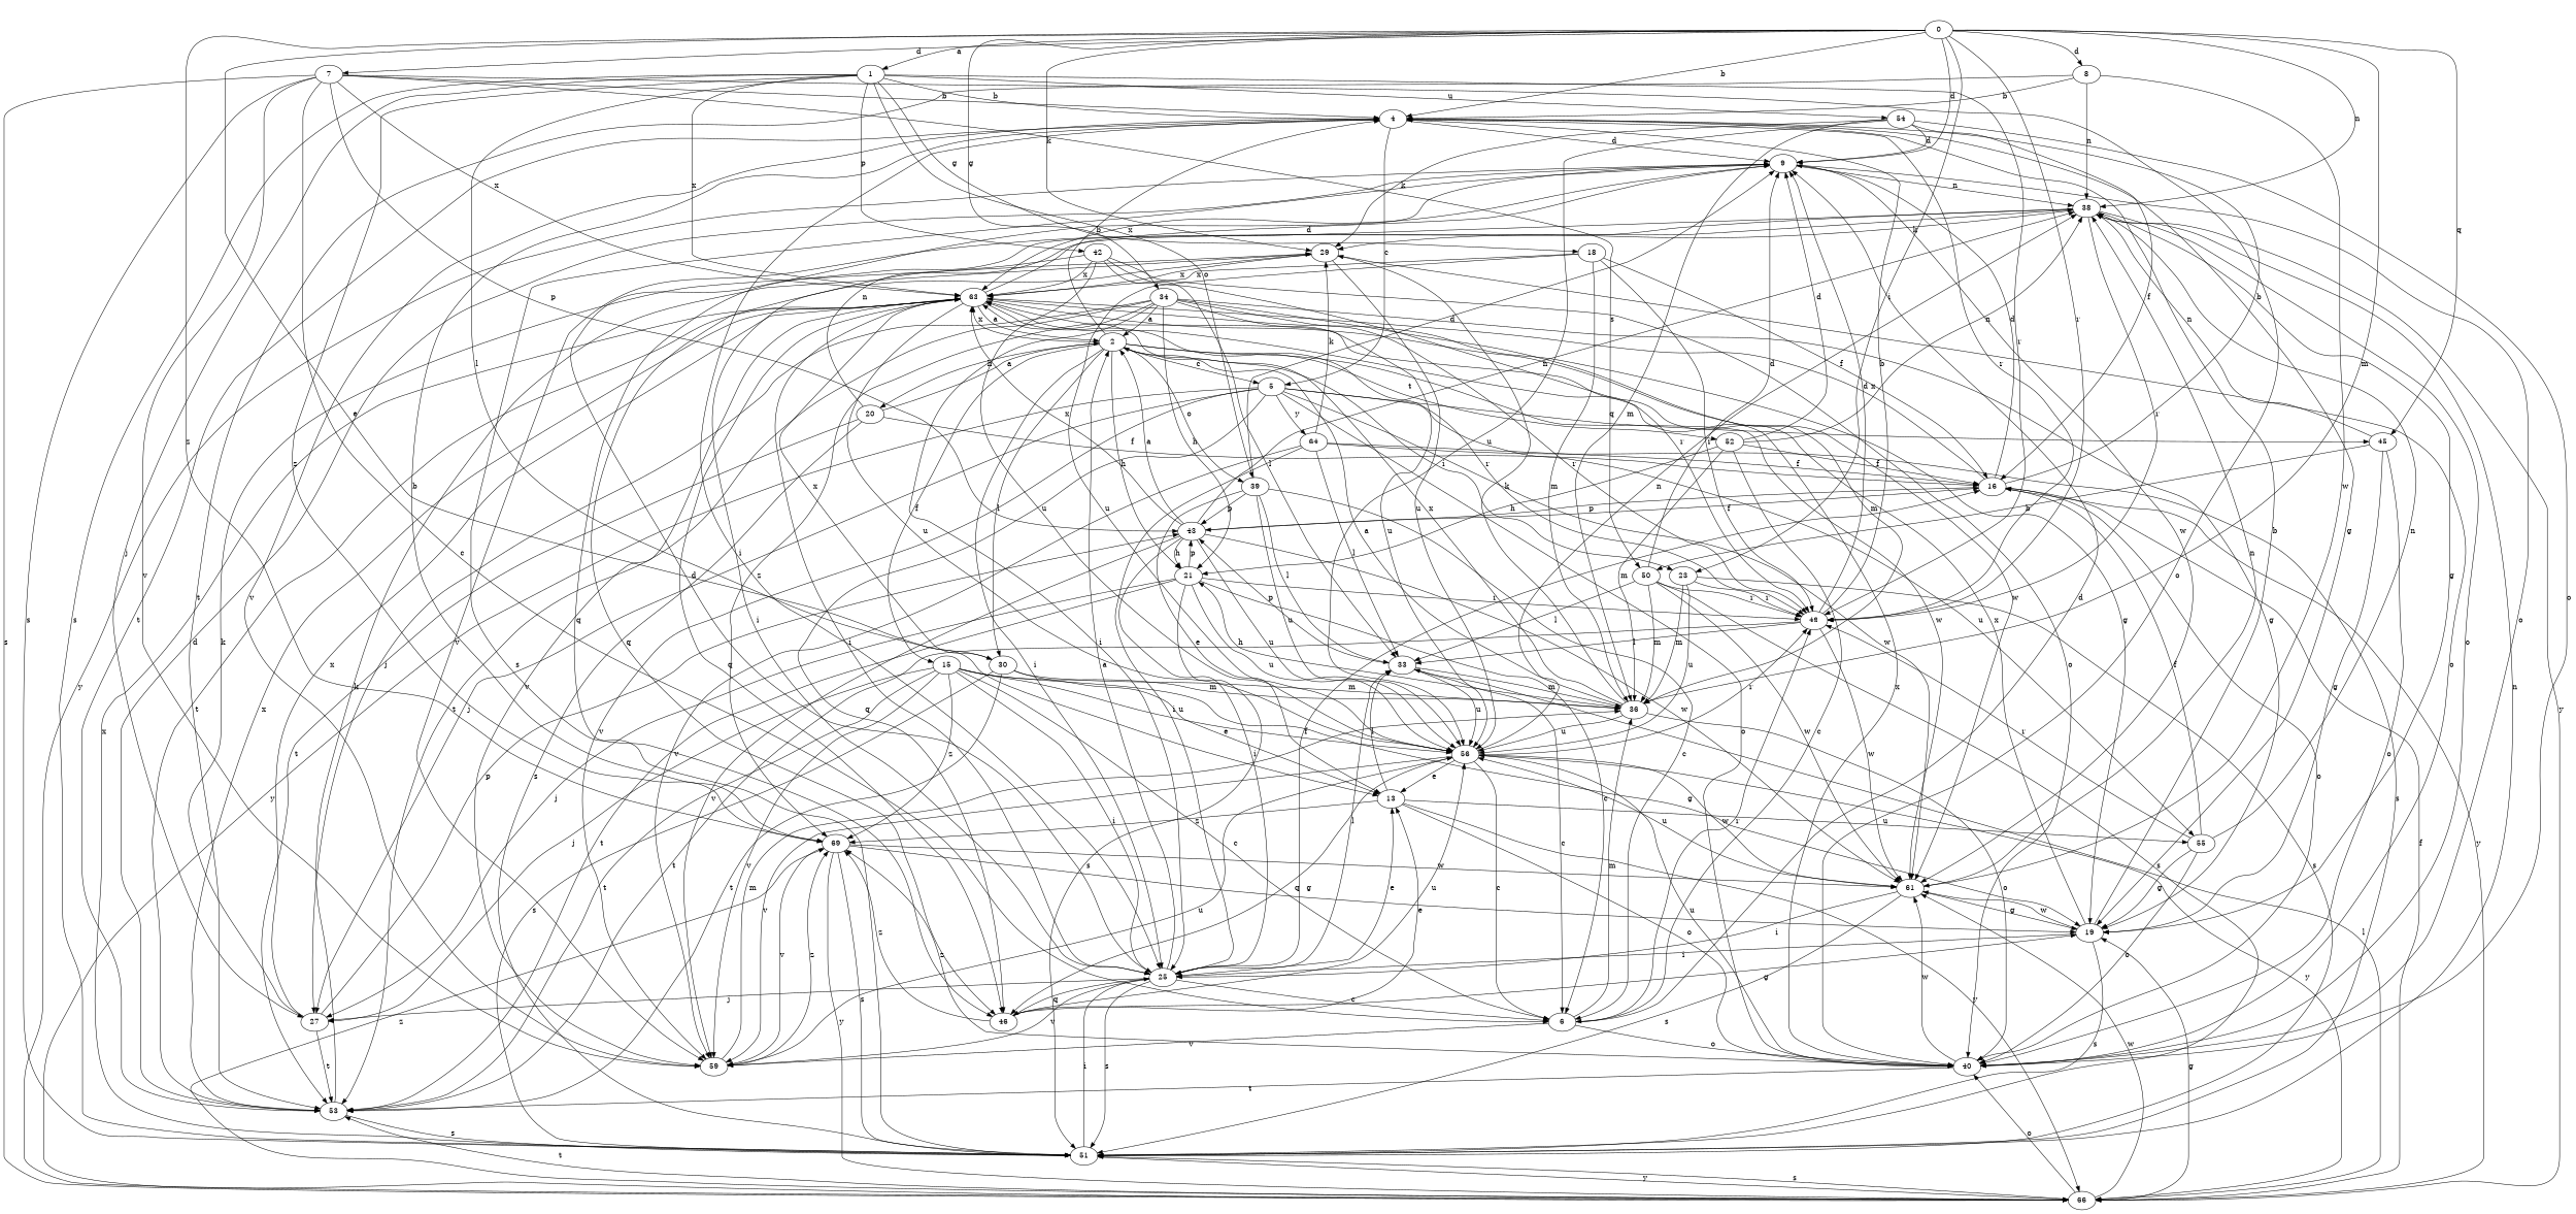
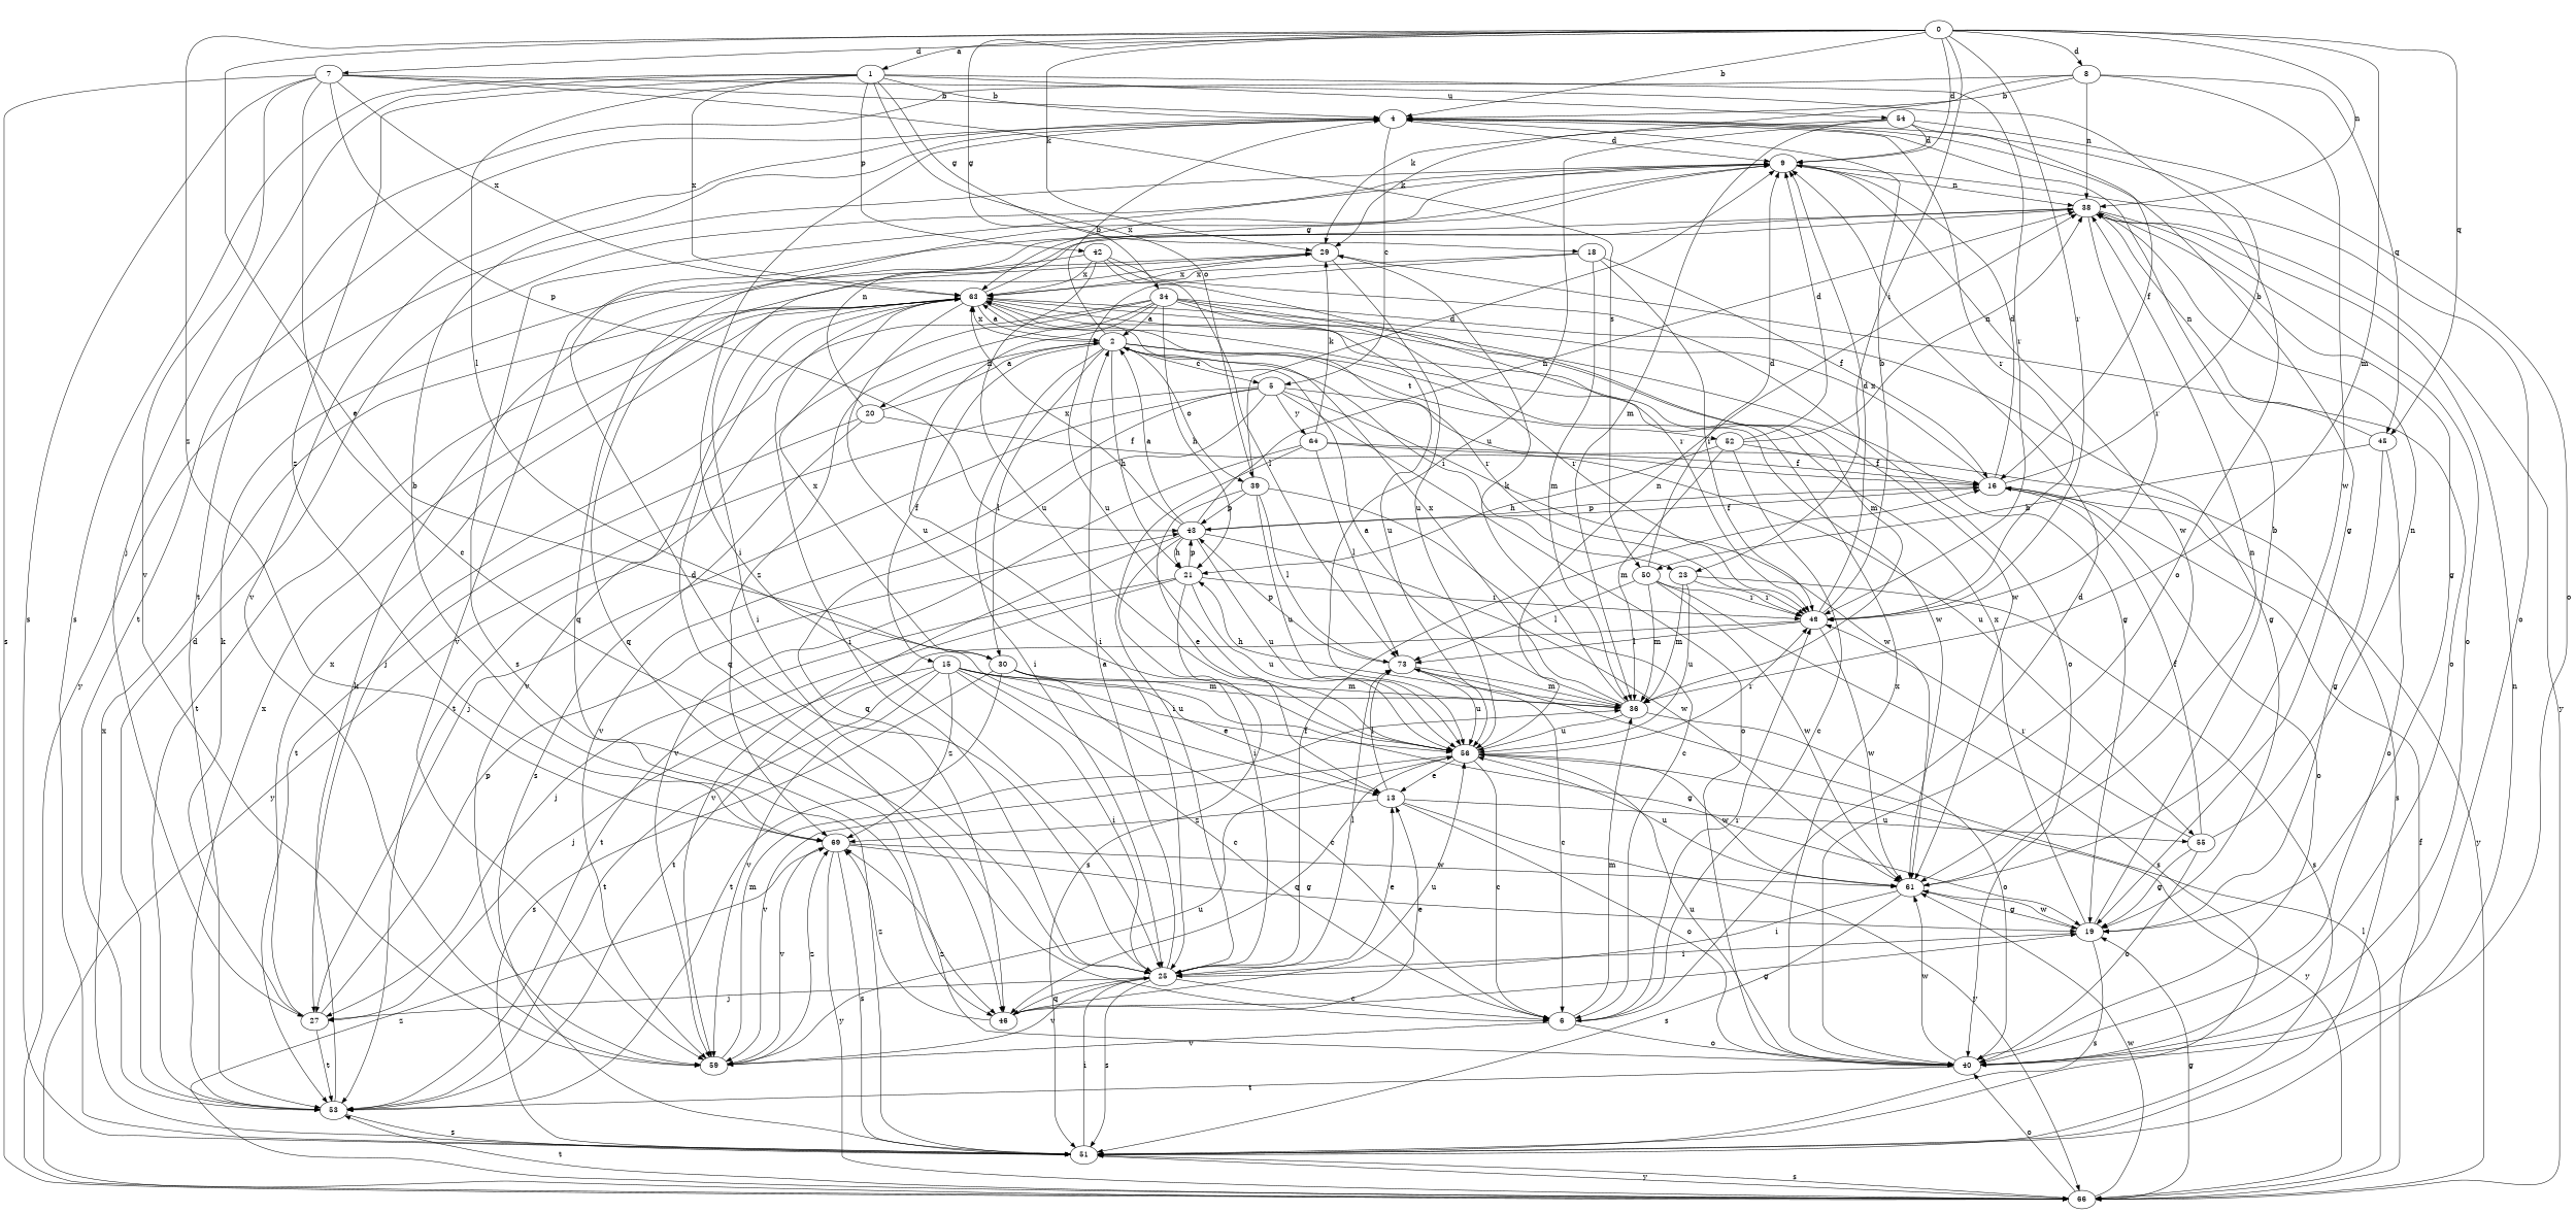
  strict digraph {
    0
    1
    4
    7
    8
    9
    13
    23
    29
    34
    36
    38
    45
    49
    69
    18
    27
    30
    39
    42
    54
    63
    51
    5
    25
    19
    53
    59
    40
    66
    6
    43
    50
    61
    55
-   33
+   33 [label=73]
    56
    46
    2
    21
    16
    15
    20
    52
    64
    0 -> 1 [label=a]
    0 -> 4 [label=b]
    0 -> 7 [label=d]
    0 -> 8 [label=d]
    0 -> 9 [label=d]
    0 -> 13 [label=e]
    0 -> 23 [label=i]
    0 -> 29 [label=k]
    0 -> 34 [label=g]
    0 -> 36 [label=m]
    0 -> 38 [label=n]
    0 -> 45 [label=q]
    0 -> 49 [label=r]
    0 -> 69 [label=z]
    1 -> 4 [label=b]
    1 -> 49 [label=r]
    1 -> 69 [label=z]
    1 -> 18 [label=g]
    1 -> 27 [label=j]
    1 -> 30 [label=l]
    1 -> 39 [label=o]
    1 -> 42 [label=p]
    1 -> 54 [label=u]
    1 -> 63 [label=x]
    1 -> 51 [label=s]
    4 -> 9 [label=d]
    4 -> 49 [label=r]
    4 -> 5 [label=c]
    4 -> 25 [label=i]
    4 -> 19 [label=g]
    4 -> 53 [label=t]
    4 -> 59 [label=v]
    7 -> 4 [label=b]
    7 -> 63 [label=x]
    7 -> 51 [label=s]
    7 -> 59 [label=v]
    7 -> 40 [label=o]
    7 -> 66 [label=s]
    7 -> 6 [label=c]
    7 -> 43 [label=p]
    7 -> 50 [label=s]
    8 -> 4 [label=b]
    8 -> 38 [label=n]
    8 -> 53 [label=t]
    8 -> 61 [label=w]
    9 -> 38 [label=n]
    9 -> 63 [label=x]
    9 -> 51 [label=s]
    9 -> 40 [label=o]
    9 -> 66 [label=y]
    9 -> 61 [label=w]
    13 -> 69 [label=z]
    13 -> 40 [label=o]
    13 -> 66 [label=y]
    13 -> 55 [label=u]
    13 -> 33 [label=l]
    23 -> 36 [label=m]
    23 -> 49 [label=r]
    23 -> 51 [label=s]
    23 -> 56 [label=u]
    29 -> 63 [label=x]
    29 -> 40 [label=o]
    29 -> 56 [label=u]
    29 -> 46 [label=q]
    34 -> 36 [label=m]
    34 -> 49 [label=r]
    34 -> 69 [label=z]
    34 -> 27 [label=j]
    34 -> 25 [label=i]
    34 -> 19 [label=g]
    34 -> 53 [label=t]
    34 -> 56 [label=u]
    34 -> 2 [label=a]
    34 -> 21 [label=h]
    36 -> 29 [label=k]
    36 -> 63 [label=x]
    36 -> 40 [label=o]
    36 -> 56 [label=u]
    36 -> 2 [label=a]
    36 -> 21 [label=h]
-   38 -> 29 [label=k]
+   8 -> 29 [label=k]
    38 -> 49 [label=r]
    38 -> 19 [label=g]
    38 -> 59 [label=v]
    38 -> 40 [label=o]
    38 -> 66 [label=y]
    38 -> 46 [label=q]
    45 -> 38 [label=n]
    45 -> 19 [label=g]
    45 -> 40 [label=o]
    45 -> 50 [label=b]
    49 -> 4 [label=b]
    49 -> 9 [label=d]
    49 -> 53 [label=t]
    49 -> 61 [label=w]
    49 -> 33 [label=l]
    69 -> 4 [label=b]
    69 -> 51 [label=s]
    69 -> 19 [label=g]
    69 -> 59 [label=v]
    69 -> 66 [label=y]
    69 -> 61 [label=w]
    18 -> 36 [label=m]
    18 -> 49 [label=r]
    18 -> 63 [label=x]
    18 -> 56 [label=u]
    18 -> 16 [label=f]
    27 -> 29 [label=k]
    27 -> 63 [label=x]
    27 -> 53 [label=t]
    27 -> 43 [label=p]
    30 -> 13 [label=e]
    30 -> 36 [label=m]
    30 -> 63 [label=x]
    30 -> 51 [label=s]
    30 -> 53 [label=t]
-   21 -> 6 [label=c]
+   30 -> 6 [label=c]
    39 -> 9 [label=d]
    39 -> 13 [label=e]
    39 -> 6 [label=c]
    39 -> 43 [label=p]
    39 -> 33 [label=l]
    39 -> 56 [label=u]
    42 -> 49 [label=r]
    42 -> 63 [label=x]
    42 -> 25 [label=i]
    42 -> 40 [label=o]
    42 -> 33 [label=l]
    42 -> 56 [label=u]
    54 -> 9 [label=d]
    54 -> 29 [label=k]
    54 -> 36 [label=m]
    54 -> 40 [label=o]
    54 -> 56 [label=u]
    54 -> 16 [label=f]
-   63 -> 9 [label=d]
+   63 -> 9 [label=g]
    63 -> 49 [label=r]
    63 -> 25 [label=i]
    63 -> 19 [label=g]
    63 -> 53 [label=t]
    63 -> 59 [label=v]
    63 -> 61 [label=w]
    63 -> 56 [label=u]
    63 -> 46 [label=q]
    63 -> 2 [label=a]
    51 -> 38 [label=n]
    51 -> 63 [label=x]
    51 -> 25 [label=i]
    51 -> 66 [label=y]
-   5 -> 45 [label=q]
+   8 -> 45 [label=q]
    5 -> 27 [label=j]
    5 -> 59 [label=v]
    5 -> 40 [label=o]
    5 -> 66 [label=y]
    5 -> 61 [label=w]
    5 -> 55 [label=u]
    5 -> 46 [label=q]
    5 -> 64 [label=y]
    25 -> 9 [label=d]
    25 -> 13 [label=e]
    25 -> 27 [label=j]
    25 -> 51 [label=s]
    25 -> 59 [label=v]
    25 -> 6 [label=c]
    25 -> 33 [label=l]
    25 -> 46 [label=q]
    25 -> 2 [label=a]
    25 -> 16 [label=f]
    19 -> 4 [label=b]
    19 -> 63 [label=x]
    19 -> 51 [label=s]
    19 -> 25 [label=i]
    19 -> 61 [label=w]
    53 -> 9 [label=d]
    53 -> 29 [label=k]
    53 -> 63 [label=x]
    53 -> 51 [label=s]
    59 -> 36 [label=m]
    59 -> 69 [label=z]
    59 -> 56 [label=u]
    40 -> 69 [label=z]
    40 -> 63 [label=x]
    40 -> 53 [label=t]
    40 -> 61 [label=w]
    40 -> 56 [label=u]
    66 -> 69 [label=z]
    66 -> 51 [label=s]
    66 -> 19 [label=g]
    66 -> 53 [label=t]
    66 -> 40 [label=o]
    66 -> 61 [label=w]
    66 -> 33 [label=l]
    66 -> 16 [label=f]
    6 -> 9 [label=d]
    6 -> 36 [label=m]
    6 -> 49 [label=r]
    6 -> 59 [label=v]
    6 -> 40 [label=o]
    43 -> 38 [label=n]
    43 -> 63 [label=x]
    43 -> 25 [label=i]
    43 -> 59 [label=v]
    43 -> 61 [label=w]
    43 -> 56 [label=u]
    43 -> 2 [label=a]
    43 -> 21 [label=h]
    43 -> 16 [label=f]
    50 -> 9 [label=d]
    50 -> 36 [label=m]
    50 -> 49 [label=r]
    50 -> 51 [label=s]
    50 -> 61 [label=w]
    50 -> 33 [label=l]
    61 -> 38 [label=n]
    61 -> 51 [label=s]
    61 -> 25 [label=i]
    61 -> 19 [label=g]
    61 -> 56 [label=u]
    55 -> 38 [label=n]
    55 -> 49 [label=r]
    55 -> 19 [label=g]
    55 -> 40 [label=o]
    55 -> 16 [label=f]
    33 -> 36 [label=m]
    33 -> 6 [label=c]
    33 -> 43 [label=p]
    33 -> 56 [label=u]
    56 -> 13 [label=e]
    56 -> 38 [label=n]
    56 -> 49 [label=r]
    56 -> 59 [label=v]
    56 -> 66 [label=y]
    56 -> 6 [label=c]
    56 -> 61 [label=w]
    56 -> 46 [label=q]
    46 -> 13 [label=e]
    46 -> 69 [label=z]
    46 -> 19 [label=g]
    46 -> 56 [label=u]
    2 -> 4 [label=b]
    2 -> 23 [label=i]
    2 -> 30 [label=l]
    2 -> 39 [label=o]
    2 -> 63 [label=x]
    2 -> 5 [label=c]
    2 -> 25 [label=i]
    2 -> 61 [label=w]
    2 -> 21 [label=h]
    2 -> 15 [label=f]
    2 -> 20 [label=h]
    2 -> 52 [label=t]
    21 -> 49 [label=r]
    21 -> 27 [label=j]
    21 -> 51 [label=s]
    21 -> 53 [label=t]
    21 -> 43 [label=p]
    21 -> 56 [label=u]
    16 -> 4 [label=b]
    16 -> 9 [label=d]
    16 -> 63 [label=x]
    16 -> 40 [label=o]
    16 -> 66 [label=y]
    16 -> 43 [label=p]
    15 -> 36 [label=m]
    15 -> 69 [label=z]
    15 -> 27 [label=j]
    15 -> 25 [label=i]
    15 -> 19 [label=g]
    15 -> 53 [label=t]
    15 -> 59 [label=v]
    15 -> 6 [label=c]
    15 -> 56 [label=u]
    20 -> 38 [label=n]
    20 -> 51 [label=s]
    20 -> 53 [label=t]
    20 -> 2 [label=a]
    20 -> 16 [label=f]
    52 -> 9 [label=d]
    52 -> 36 [label=m]
    52 -> 38 [label=n]
    52 -> 6 [label=c]
    52 -> 21 [label=h]
    52 -> 16 [label=f]
    64 -> 29 [label=k]
    64 -> 51 [label=s]
    64 -> 25 [label=i]
    64 -> 59 [label=v]
    64 -> 33 [label=l]
    64 -> 16 [label=f]
  }
